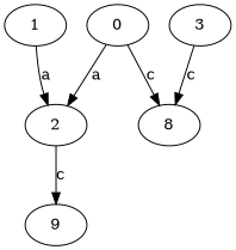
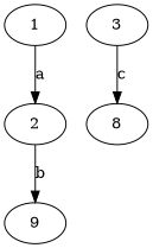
  strict digraph {
    1
    2
    3
    8
    n5 [label=9]
-   0
    1 -> 2 [label=a]
-   2 -> n5 [label=c]
+   2 -> n5 [label=b]
    3 -> 8 [label=c]
-   0 -> 2 [label=a]
-   0 -> 8 [label=c]
  }
